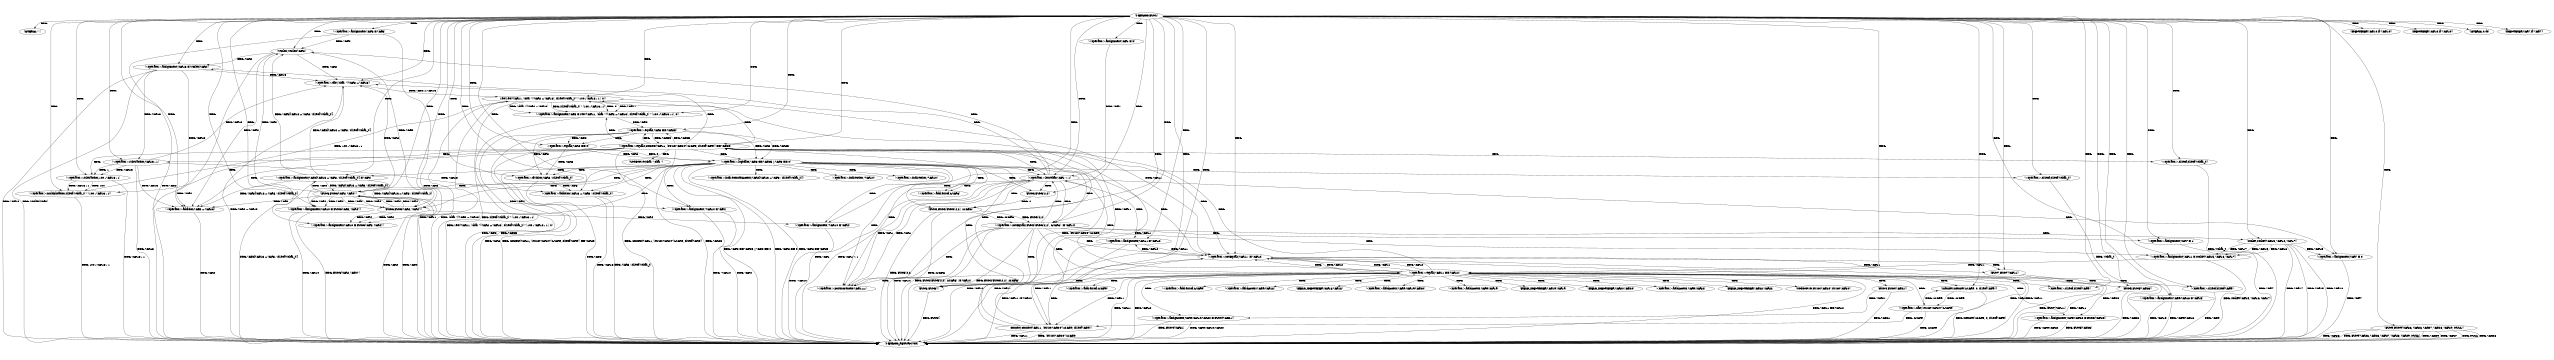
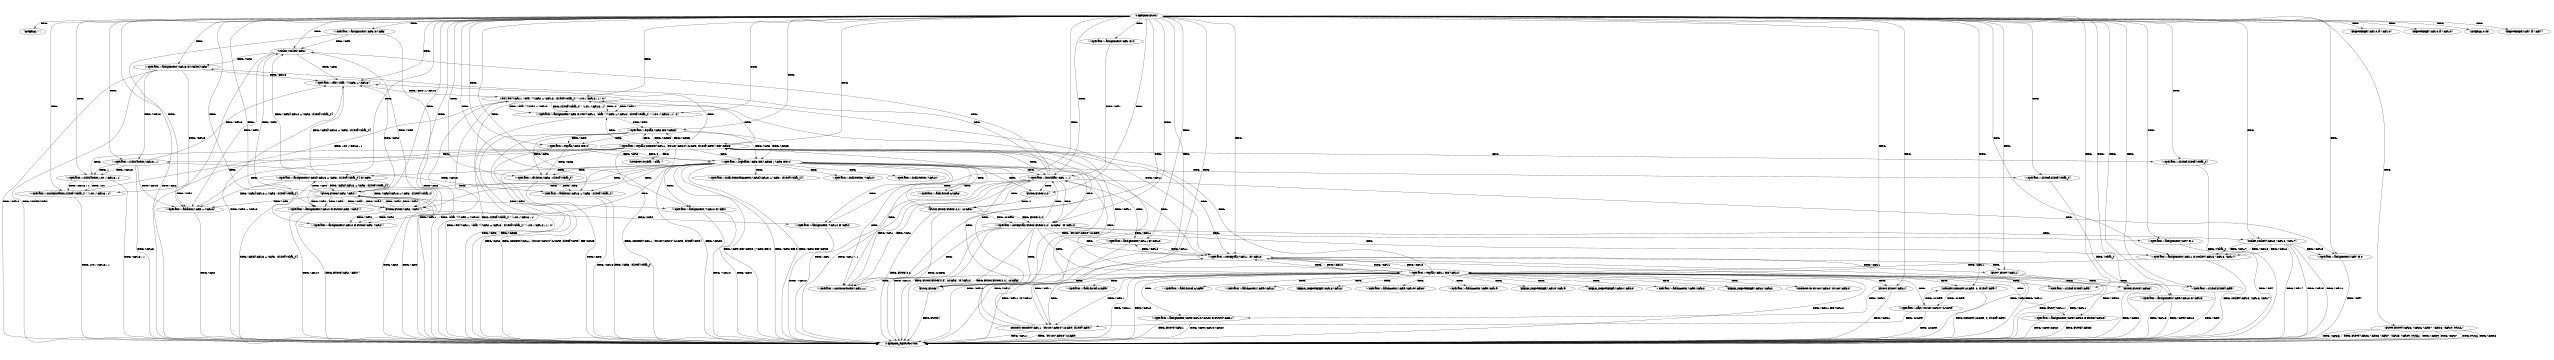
  digraph {
    n1 [label="(METHOD,FUN1)"]
    n2 [label="(LITERAL,\"\",)"]
    n3 [label="(<operator>.assignment,VAR2 = VAR3)"]
    n4 [label="(<operator>.assignment,VAR1 = 0)"]
    n5 [label="(<operator>.lessThan,VAR1 < 1)"]
    n6 [label="(<operator>.postIncrement,VAR1++)"]
    n7 [label="(<operator>.assignment,VAR7 = 0)"]
    n8 [label="(<operator>.assignment,VAR11 = VAR12)"]
    n9 [label="(<operator>.assignment,VAR13 = wcslen(VAR2))"]
    n10 [label="(wcslen,wcslen(VAR2))"]
    n11 [label="(<operator>.notEquals,FUN2(FUN3(2,2), &VAR6) != VAR14)"]
    n12 [label="(FUN3,FUN3(2,2))"]
    n13 [label="(<operator>.assignment,VAR7 = 1)"]
    n14 [label="(<operator>.assignment,VAR11 = socket(VAR15, VAR16, VAR17))"]
    n15 [label="(socket,socket(VAR15, VAR16, VAR17))"]
    n16 [label="(<operator>.equals,VAR11 == VAR12)"]
    n17 [label="(memset,memset(&VAR9, 0, sizeof(VAR9)))"]
    n18 [label="(<operator>.sizeOf,sizeof(VAR9))"]
    n19 [label="(<operator>.assignment,VAR9.VAR18 = VAR15)"]
    n20 [label="(FUN4,FUN4(VAR21))"]
    n21 [label="(FUN5,FUN5(VAR23))"]
    n22 [label="(<operator>.equals,connect(VAR11, (struct VAR24*)&VAR9, sizeof(VAR9)) == VAR25)"]
    n23 [label="(connect,connect(VAR11, (struct VAR24*)&VAR9, sizeof(VAR9)))"]
    n24 [label="(<operator>.sizeOf,sizeof(VAR9))"]
    n25 [label="(<operator>.assignment,VAR8 = recv(VAR11, (char *)(VAR2 + VAR13), sizeof(wchar_t) * (100 - VAR13 - 1), 0))"]
    n26 [label="(recv,recv(VAR11, (char *)(VAR2 + VAR13), sizeof(wchar_t) * (100 - VAR13 - 1), 0))"]
    n27 [label="(<operator>.cast,(char *)(VAR2 + VAR13))"]
    n28 [label="(<operator>.addition,VAR2 + VAR13)"]
    n29 [label="(<operator>.multiplication,sizeof(wchar_t) * (100 - VAR13 - 1))"]
    n30 [label="(<operator>.sizeOf,sizeof(wchar_t))"]
    n31 [label="(<operator>.subtraction,100 - VAR13 - 1)"]
    n32 [label="(<operator>.subtraction,VAR13 - 1)"]
    n33 [label="(<operator>.equals,VAR8 == VAR25)"]
    n34 [label="(<operator>.equals,VAR8 == 0)"]
    n35 [label="(<operator>.assignment,VAR2[VAR13 + VAR8 / sizeof(wchar_t)] = VAR4)"]
    n36 [label="(<operator>.addition,VAR13 + VAR8 / sizeof(wchar_t))"]
    n37 [label="(<operator>.division,VAR8 / sizeof(wchar_t))"]
    n38 [label="(<operator>.sizeOf,sizeof(wchar_t))"]
    n39 [label="(<operator>.assignment,VAR10 = FUN6(VAR2, VAR4''))"]
    n40 [label="(FUN6,FUN6(VAR2, VAR4''))"]
    n41 [label="(IDENTIFIER,VAR10,if (VAR10))"]
    n42 [label="(<operator>.assignment,*VAR10 = VAR4)"]
    n43 [label="(<operator>.assignment,VAR10 = FUN6(VAR2, VAR4''))"]
    n44 [label="(FUN6,FUN6(VAR2, VAR4''))"]
    n45 [label="(IDENTIFIER,VAR10,if (VAR10))"]
    n46 [label="(<operator>.assignment,*VAR10 = VAR4)"]
    n47 [label="(LITERAL,0,do)"]
    n48 [label="(<operator>.notEquals,VAR11 != VAR12)"]
    n49 [label="(FUN7,FUN7(VAR11))"]
    n50 [label="(IDENTIFIER,VAR7,if (VAR7))"]
    n51 [label="(FUN8,FUN8())"]
    n52 [label="(FUN9,FUN9(VAR26, VAR26, VAR27, VAR28, VAR29, NULL))"]
    n53 [label="(METHOD_RETURN,void)"]
    n54 [label="(FUN2,FUN2(FUN3(2,2), &VAR6))"]
    n55 [label="(<operator>.addressOf,&VAR6)"]
    n56 [label="(<operator>.assignment,VAR9.VAR19.VAR20 = FUN4(VAR21))"]
    n57 [label="(<operator>.assignment,VAR9.VAR22 = FUN5(VAR23))"]
    n58 [label="(<operator>.cast,(struct VAR24*)&VAR9)"]
    n59 [label="(<operator>.addressOf,&VAR9)"]
    n60 [label="(<operator>.fieldAccess,VAR9.VAR18)"]
    n61 [label="(FIELD_IDENTIFIER,VAR18,VAR18)"]
    n62 [label="(<operator>.fieldAccess,VAR9.VAR19.VAR20)"]
    n63 [label="(<operator>.fieldAccess,VAR9.VAR19)"]
    n64 [label="(FIELD_IDENTIFIER,VAR19,VAR19)"]
    n65 [label="(FIELD_IDENTIFIER,VAR20,VAR20)"]
    n66 [label="(<operator>.fieldAccess,VAR9.VAR22)"]
    n67 [label="(FIELD_IDENTIFIER,VAR22,VAR22)"]
    n68 [label="(UNKNOWN,struct VAR24*,struct VAR24*)"]
    n69 [label="(<operator>.addressOf,&VAR9)"]
    n70 [label="(<operator>.logicalOr,VAR8 == VAR25 || VAR8 == 0)"]
    n71 [label="(UNKNOWN,char *,char *)"]
    n72 [label="(<operator>.indirectIndexAccess,VAR2[VAR13 + VAR8 / sizeof(wchar_t)])"]
    n73 [label="(<operator>.indirection,*VAR10)"]
    n74 [label="(<operator>.indirection,*VAR10)"]
    n1 -> n2 [label="DDG: "]
    n1 -> n3 [label="DDG: "]
    n1 -> n4 [label="DDG: "]
    n1 -> n5 [label="DDG: "]
    n1 -> n6 [label="DDG: "]
    n1 -> n7 [label="DDG: "]
    n1 -> n8 [label="DDG: "]
    n1 -> n9 [label="DDG: "]
    n1 -> n10 [label="DDG: "]
    n1 -> n11 [label="DDG: "]
    n1 -> n12 [label="DDG: "]
    n1 -> n13 [label="DDG: "]
    n1 -> n14 [label="CDG: "]
    n1 -> n15 [label="DDG: "]
    n1 -> n16 [label="DDG: "]
    n1 -> n17 [label="DDG: "]
    n1 -> n18 [label="DDG: "]
    n1 -> n19 [label="DDG: "]
+   n1 -> n20 [label="DDG: "]
    n1 -> n21 [label="DDG: "]
    n1 -> n22 [label="DDG: "]
    n1 -> n23 [label="DDG: "]
    n1 -> n24 [label="DDG: "]
    n1 -> n25 [label="DDG: "]
    n1 -> n26 [label="DDG: "]
    n1 -> n27 [label="DDG: "]
    n1 -> n28 [label="DDG: "]
    n1 -> n29 [label="DDG: "]
    n1 -> n30 [label="DDG: "]
    n1 -> n31 [label="DDG: "]
    n1 -> n32 [label="DDG: "]
    n1 -> n33 [label="DDG: "]
    n1 -> n34 [label="DDG: "]
    n1 -> n35 [label="DDG: "]
    n1 -> n36 [label="DDG: "]
    n1 -> n37 [label="DDG: "]
    n1 -> n38 [label="DDG: "]
    n1 -> n39 [label="DDG: "]
    n1 -> n40 [label="DDG: "]
    n1 -> n41 [label="DDG: "]
    n1 -> n42 [label="DDG: "]
    n1 -> n43 [label="DDG: "]
    n1 -> n44 [label="DDG: "]
    n1 -> n45 [label="DDG: "]
    n1 -> n46 [label="DDG: "]
    n1 -> n47 [label="DDG: "]
    n1 -> n48 [label="DDG: "]
    n1 -> n49 [label="DDG: "]
    n1 -> n50 [label="DDG: "]
    n1 -> n51 [label="DDG: "]
    n1 -> n52 [label="DDG: "]
    n3 -> n10 [label="DDG: VAR2"]
    n3 -> n53 [label="DDG: VAR3"]
    n3 -> n53 [label="DDG: VAR2"]
    n4 -> n5 [label="DDG: VAR1"]
    n5 -> n6 [label="DDG: VAR1"]
    n5 -> n7 [label="CDG: "]
    n5 -> n8 [label="CDG: "]
    n5 -> n9 [label="CDG: "]
    n5 -> n10 [label="CDG: "]
    n5 -> n11 [label="CDG: "]
    n5 -> n12 [label="CDG: "]
    n5 -> n53 [label="DDG: VAR1 < 1"]
    n5 -> n53 [label="DDG: VAR1"]
    n5 -> n54 [label="CDG: "]
    n5 -> n55 [label="CDG: "]
    n6 -> n5 [label="DDG: VAR1"]
    n7 -> n53 [label="DDG: VAR7"]
    n8 -> n48 [label="DDG: VAR11"]
    n8 -> n53 [label="DDG: VAR12"]
    n8 -> n53 [label="DDG: VAR11"]
    n9 -> n27 [label="DDG: VAR13"]
    n9 -> n28 [label="DDG: VAR13"]
    n9 -> n32 [label="DDG: VAR13"]
    n9 -> n53 [label="DDG: wcslen(VAR2)"]
    n9 -> n53 [label="DDG: VAR13"]
    n10 -> n9 [label="DDG: VAR2"]
    n10 -> n27 [label="DDG: VAR2"]
    n10 -> n28 [label="DDG: VAR2"]
    n10 -> n40 [label="DDG: VAR2"]
    n10 -> n53 [label="DDG: VAR2"]
    n11 -> n5 [label="CDG: "]
    n11 -> n6 [label="CDG: "]
    n11 -> n13 [label="CDG: "]
    n11 -> n14 [label="CDG: "]
    n11 -> n15 [label="CDG: "]
    n11 -> n16 [label="CDG: "]
    n11 -> n48 [label="CDG: "]
    n11 -> n51 [label="CDG: "]
    n11 -> n53 [label="DDG: VAR14"]
    n11 -> n53 [label="DDG: FUN2(FUN3(2,2), &VAR6) != VAR14"]
    n11 -> n53 [label="DDG: FUN2(FUN3(2,2), &VAR6)"]
    n12 -> n54 [label="DDG: 2"]
    n13 -> n53 [label="DDG: VAR7"]
    n14 -> n16 [label="DDG: VAR11"]
    n14 -> n53 [label="DDG: socket(VAR15, VAR16, VAR17)"]
    n15 -> n7 [label="DDG: VAR15"]
    n15 -> n14 [label="DDG: VAR15"]
    n15 -> n14 [label="DDG: VAR16"]
    n15 -> n14 [label="DDG: VAR17"]
    n15 -> n53 [label="DDG: VAR17"]
    n15 -> n53 [label="DDG: VAR15"]
    n15 -> n53 [label="DDG: VAR16"]
    n16 -> n5 [label="CDG: "]
    n16 -> n6 [label="CDG: "]
    n16 -> n17 [label="CDG: "]
    n16 -> n18 [label="CDG: "]
    n16 -> n19 [label="CDG: "]
    n16 -> n20 [label="CDG: "]
    n16 -> n21 [label="CDG: "]
    n16 -> n22 [label="CDG: "]
    n16 -> n23 [label="DDG: VAR11"]
    n16 -> n23 [label="CDG: "]
    n16 -> n24 [label="CDG: "]
    n16 -> n48 [label="DDG: VAR11"]
    n16 -> n48 [label="DDG: VAR12"]
    n16 -> n48 [label="CDG: "]
    n16 -> n51 [label="CDG: "]
    n16 -> n53 [label="DDG: VAR11 == VAR12"]
    n16 -> n53 [label="DDG: VAR11"]
    n16 -> n53 [label="DDG: VAR12"]
    n16 -> n56 [label="CDG: "]
    n16 -> n57 [label="CDG: "]
    n16 -> n58 [label="CDG: "]
    n16 -> n59 [label="CDG: "]
    n16 -> n60 [label="CDG: "]
    n16 -> n61 [label="CDG: "]
    n16 -> n62 [label="CDG: "]
    n16 -> n63 [label="CDG: "]
    n16 -> n64 [label="CDG: "]
    n16 -> n65 [label="CDG: "]
    n16 -> n66 [label="CDG: "]
    n16 -> n67 [label="CDG: "]
    n16 -> n68 [label="CDG: "]
    n16 -> n69 [label="CDG: "]
    n17 -> n53 [label="DDG: memset(&VAR9, 0, sizeof(VAR9))"]
    n17 -> n58 [label="DDG: &VAR9"]
    n19 -> n53 [label="DDG: VAR9.VAR18"]
    n19 -> n53 [label="DDG: VAR15"]
    n20 -> n53 [label="DDG: VAR21"]
    n20 -> n56 [label="DDG: VAR21"]
    n21 -> n53 [label="DDG: VAR23"]
    n21 -> n57 [label="DDG: VAR23"]
    n22 -> n5 [label="CDG: "]
    n22 -> n6 [label="CDG: "]
    n22 -> n25 [label="CDG: "]
    n22 -> n26 [label="CDG: "]
    n22 -> n27 [label="CDG: "]
    n22 -> n28 [label="CDG: "]
    n22 -> n29 [label="CDG: "]
    n22 -> n30 [label="CDG: "]
    n22 -> n31 [label="CDG: "]
    n22 -> n32 [label="CDG: "]
    n22 -> n33 [label="DDG: VAR25"]
    n22 -> n33 [label="CDG: "]
    n22 -> n48 [label="CDG: "]
    n22 -> n51 [label="CDG: "]
    n22 -> n53 [label="DDG: connect(VAR11, (struct VAR24*)&VAR9, sizeof(VAR9)) == VAR25"]
    n22 -> n53 [label="DDG: connect(VAR11, (struct VAR24*)&VAR9, sizeof(VAR9))"]
    n22 -> n53 [label="DDG: VAR25"]
    n22 -> n70 [label="CDG: "]
    n22 -> n71 [label="CDG: "]
    n23 -> n22 [label="DDG: VAR11"]
    n23 -> n22 [label="DDG: (struct VAR24*)&VAR9"]
    n23 -> n26 [label="DDG: VAR11"]
    n23 -> n48 [label="DDG: VAR11"]
    n23 -> n53 [label="DDG: (struct VAR24*)&VAR9"]
    n23 -> n53 [label="DDG: VAR11"]
    n24 -> n53 [label="DDG: VAR9"]
    n25 -> n33 [label="DDG: VAR8"]
    n25 -> n53 [label="DDG: recv(VAR11, (char *)(VAR2 + VAR13), sizeof(wchar_t) * (100 - VAR13 - 1), 0)"]
    n26 -> n25 [label="DDG: VAR11"]
    n26 -> n25 [label="DDG: (char *)(VAR2 + VAR13)"]
    n26 -> n25 [label="DDG: sizeof(wchar_t) * (100 - VAR13 - 1)"]
    n26 -> n25 [label="DDG: 0"]
    n26 -> n48 [label="DDG: VAR11"]
    n26 -> n53 [label="DDG: (char *)(VAR2 + VAR13)"]
    n26 -> n53 [label="DDG: sizeof(wchar_t) * (100 - VAR13 - 1)"]
    n26 -> n53 [label="DDG: VAR11"]
    n27 -> n26 [label="DDG: VAR2 + VAR13"]
    n27 -> n53 [label="DDG: VAR2 + VAR13"]
    n28 -> n53 [label="DDG: VAR2"]
    n29 -> n26 [label="DDG: 100 - VAR13 - 1"]
    n29 -> n53 [label="DDG: 100 - VAR13 - 1"]
    n30 -> n53 [label="DDG: wchar_t"]
    n31 -> n29 [label="DDG: 100"]
    n31 -> n29 [label="DDG: VAR13 - 1"]
    n31 -> n53 [label="DDG: VAR13 - 1"]
    n32 -> n27 [label="DDG: VAR13"]
    n32 -> n28 [label="DDG: VAR13"]
    n32 -> n31 [label="DDG: VAR13"]
    n32 -> n31 [label="DDG: 1"]
    n32 -> n36 [label="DDG: VAR13"]
    n32 -> n53 [label="DDG: VAR13"]
    n33 -> n22 [label="DDG: VAR25"]
    n33 -> n34 [label="DDG: VAR8"]
    n33 -> n34 [label="CDG: "]
    n33 -> n37 [label="DDG: VAR8"]
    n33 -> n53 [label="DDG: VAR8"]
    n33 -> n53 [label="DDG: VAR25"]
    n33 -> n70 [label="DDG: VAR8"]
    n33 -> n70 [label="DDG: VAR25"]
    n34 -> n37 [label="DDG: VAR8"]
    n34 -> n53 [label="DDG: VAR8"]
    n34 -> n70 [label="DDG: VAR8"]
    n34 -> n70 [label="DDG: 0"]
    n35 -> n10 [label="DDG: VAR2[VAR13 + VAR8 / sizeof(wchar_t)]"]
    n35 -> n27 [label="DDG: VAR2[VAR13 + VAR8 / sizeof(wchar_t)]"]
    n35 -> n28 [label="DDG: VAR2[VAR13 + VAR8 / sizeof(wchar_t)]"]
    n35 -> n40 [label="DDG: VAR2[VAR13 + VAR8 / sizeof(wchar_t)]"]
    n35 -> n44 [label="DDG: VAR2[VAR13 + VAR8 / sizeof(wchar_t)]"]
    n35 -> n53 [label="DDG: VAR2[VAR13 + VAR8 / sizeof(wchar_t)]"]
    n36 -> n53 [label="DDG: VAR8 / sizeof(wchar_t)"]
    n36 -> n53 [label="DDG: VAR13"]
    n37 -> n36 [label="DDG: VAR8"]
    n37 -> n53 [label="DDG: VAR8"]
    n38 -> n53 [label="DDG: wchar_t"]
    n40 -> n39 [label="DDG: VAR2"]
    n40 -> n39 [label="DDG: VAR4"]
    n40 -> n42 [label="DDG: VAR4"]
    n40 -> n44 [label="DDG: VAR2"]
    n40 -> n44 [label="DDG: VAR4"]
    n42 -> n53 [label="DDG: *VAR10"]
    n43 -> n53 [label="DDG: VAR10"]
    n43 -> n53 [label="DDG: FUN6(VAR2, VAR4'')"]
    n44 -> n10 [label="DDG: VAR2"]
    n44 -> n27 [label="DDG: VAR2"]
    n44 -> n28 [label="DDG: VAR2"]
    n44 -> n35 [label="DDG: VAR4"]
    n44 -> n40 [label="DDG: VAR2"]
    n44 -> n40 [label="DDG: VAR4"]
    n44 -> n43 [label="DDG: VAR2"]
    n44 -> n43 [label="DDG: VAR4"]
    n44 -> n46 [label="DDG: VAR4"]
    n44 -> n53 [label="DDG: VAR2"]
    n44 -> n53 [label="DDG: VAR4"]
    n46 -> n53 [label="DDG: VAR4"]
    n46 -> n53 [label="DDG: *VAR10"]
    n48 -> n8 [label="DDG: VAR12"]
    n48 -> n16 [label="DDG: VAR12"]
    n48 -> n49 [label="DDG: VAR11"]
    n48 -> n49 [label="CDG: "]
    n48 -> n53 [label="DDG: VAR11 != VAR12"]
    n48 -> n53 [label="DDG: VAR12"]
    n48 -> n53 [label="DDG: VAR11"]
    n49 -> n53 [label="DDG: FUN7(VAR11)"]
    n49 -> n53 [label="DDG: VAR11"]
    n51 -> n53 [label="DDG: FUN8()"]
    n52 -> n53 [label="DDG: NULL"]
    n52 -> n53 [label="DDG: VAR28"]
    n52 -> n53 [label="DDG: VAR26"]
    n52 -> n53 [label="DDG: FUN9(VAR26, VAR26, VAR27, VAR28, VAR29, NULL)"]
    n52 -> n53 [label="DDG: VAR29"]
    n52 -> n53 [label="DDG: VAR27"]
    n54 -> n11 [label="DDG: FUN3(2,2)"]
    n54 -> n11 [label="DDG: &VAR6"]
    n54 -> n53 [label="DDG: FUN3(2,2)"]
    n54 -> n53 [label="DDG: &VAR6"]
    n56 -> n53 [label="DDG: FUN4(VAR21)"]
    n56 -> n53 [label="DDG: VAR9.VAR19.VAR20"]
    n57 -> n53 [label="DDG: FUN5(VAR23)"]
    n57 -> n53 [label="DDG: VAR9.VAR22"]
    n58 -> n17 [label="DDG: &VAR9"]
    n58 -> n23 [label="DDG: &VAR9"]
    n58 -> n53 [label="DDG: &VAR9"]
    n70 -> n5 [label="CDG: "]
    n70 -> n6 [label="CDG: "]
    n70 -> n11 [label="CDG: "]
    n70 -> n12 [label="CDG: "]
    n70 -> n35 [label="CDG: "]
    n70 -> n36 [label="CDG: "]
    n70 -> n37 [label="CDG: "]
    n70 -> n38 [label="CDG: "]
    n70 -> n39 [label="CDG: "]
    n70 -> n40 [label="CDG: "]
    n70 -> n42 [label="CDG: "]
    n70 -> n43 [label="CDG: "]
    n70 -> n44 [label="CDG: "]
    n70 -> n46 [label="CDG: "]
    n70 -> n48 [label="CDG: "]
    n70 -> n51 [label="CDG: "]
    n70 -> n53 [label="DDG: VAR8 == VAR25 || VAR8 == 0"]
    n70 -> n53 [label="DDG: VAR8 == 0"]
    n70 -> n53 [label="DDG: VAR8 == VAR25"]
    n70 -> n54 [label="CDG: "]
    n70 -> n55 [label="CDG: "]
    n70 -> n72 [label="CDG: "]
    n70 -> n73 [label="CDG: "]
    n70 -> n74 [label="CDG: "]
  }
